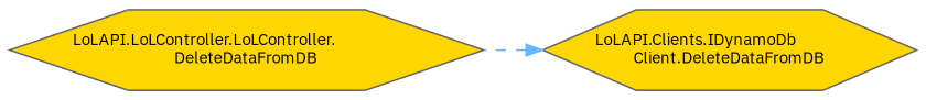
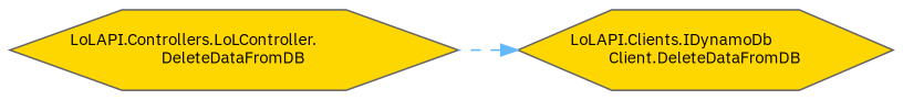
  digraph {
    rankdir=RL
    fontname="IBM Plex Sans"
    node [fillcolor=gold fontname="IBM Plex Sans" fontsize=10 shape=hexagon style=filled]
    n1 [color=gray40 fontcolor=black height=0.2 label="LoLAPI.Clients.IDynamoDb\lClient.DeleteDataFromDB" width=0.4]
-   n2 [color=grey40 height=0.2 label="LoLAPI.LoLController.LoLController.\lDeleteDataFromDB" width=0.4]
+   n2 [color=grey40 height=0.2 label="LoLAPI.Controllers.LoLController.\lDeleteDataFromDB" width=0.4]
    n1 -> n2 [color=steelblue1 dir=back fontname="IBM Plex Sans" fontsize=10 labelfontname=Helvetica labelfontsize=10 style=dashed]
  }
